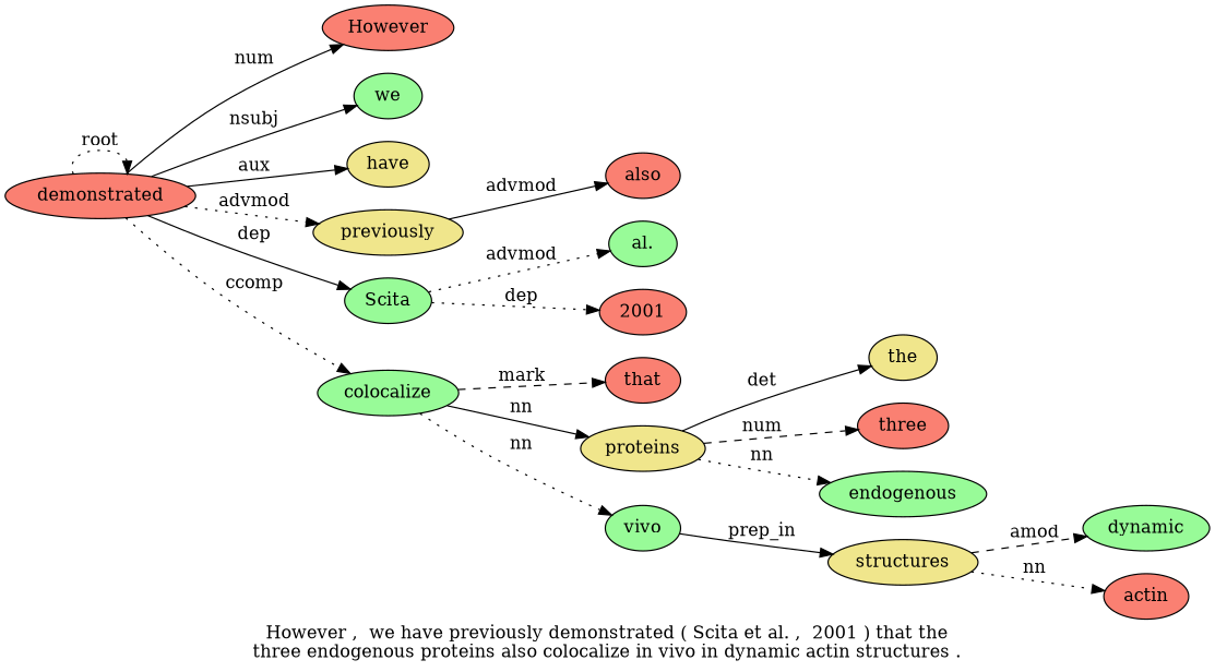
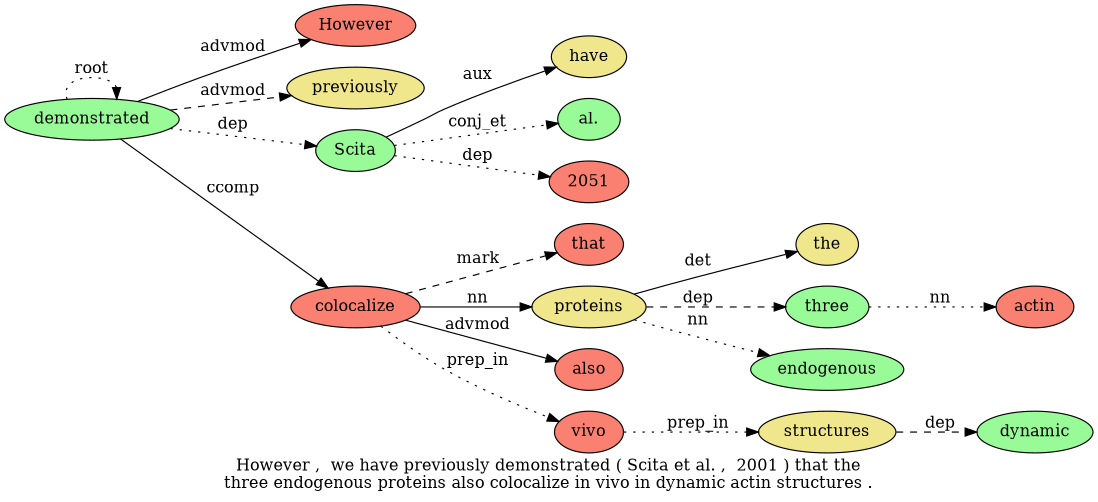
  digraph {
    label="However ,  we have previously demonstrated ( Scita et al. ,  2001 ) that the\nthree endogenous proteins also colocalize in vivo in dynamic actin structures ."
    rankdir=LR
    node [fillcolor=salmon style=filled]
    edge [style=dotted]
-   n1 [label=demonstrated]
+   n1 [fillcolor=palegreen label=demonstrated]
    n2 [label=However]
-   n3 [fillcolor=palegreen label=we]
    n4 [fillcolor=khaki label=have]
    n5 [fillcolor=khaki label=previously]
    n6 [fillcolor=palegreen label=Scita]
-   n7 [fillcolor=palegreen label=colocalize]
+   n7 [label=colocalize]
    n8 [fillcolor=palegreen label="al."]
-   n9 [label=2001]
+   n9 [label=2051]
    n10 [label=that]
    n11 [fillcolor=khaki label=proteins]
    n12 [label=also]
-   n13 [fillcolor=palegreen label=vivo]
+   n13 [label=vivo]
    n14 [fillcolor=khaki label=the]
-   n15 [label=three]
+   n15 [fillcolor=palegreen label=three]
    n16 [fillcolor=palegreen label=endogenous]
    n17 [fillcolor=khaki label=structures]
    n18 [fillcolor=palegreen label=dynamic]
    n19 [label=actin]
    n1 -> n1 [label=root]
-   n1 -> n2 [label=num style=solid]
-   n1 -> n3 [label=nsubj style=solid]
-   n1 -> n4 [label=aux style=solid]
-   n1 -> n5 [label=advmod]
-   n1 -> n6 [label=dep style=solid]
-   n1 -> n7 [label=ccomp]
-   n6 -> n8 [label=advmod]
+   n1 -> n2 [label=advmod style=solid]
+   n6 -> n4 [label=aux style=solid]
+   n1 -> n5 [label=advmod style=dashed]
+   n1 -> n6 [label=dep]
+   n1 -> n7 [label=ccomp style=solid]
+   n6 -> n8 [label=conj_et]
    n6 -> n9 [label=dep]
    n7 -> n10 [label=mark style=dashed]
    n7 -> n11 [label=nn style=solid]
-   n5 -> n12 [label=advmod style=solid]
-   n7 -> n13 [label=nn]
+   n7 -> n12 [label=advmod style=solid]
+   n7 -> n13 [label=prep_in]
    n11 -> n14 [label=det style=solid]
-   n11 -> n15 [label=num style=dashed]
+   n11 -> n15 [label=dep style=dashed]
    n11 -> n16 [label=nn]
-   n13 -> n17 [label=prep_in style=solid]
-   n17 -> n18 [label=amod style=dashed]
-   n17 -> n19 [label=nn]
+   n13 -> n17 [label=prep_in]
+   n17 -> n18 [label=dep style=dashed]
+   n15 -> n19 [label=nn]
  }
